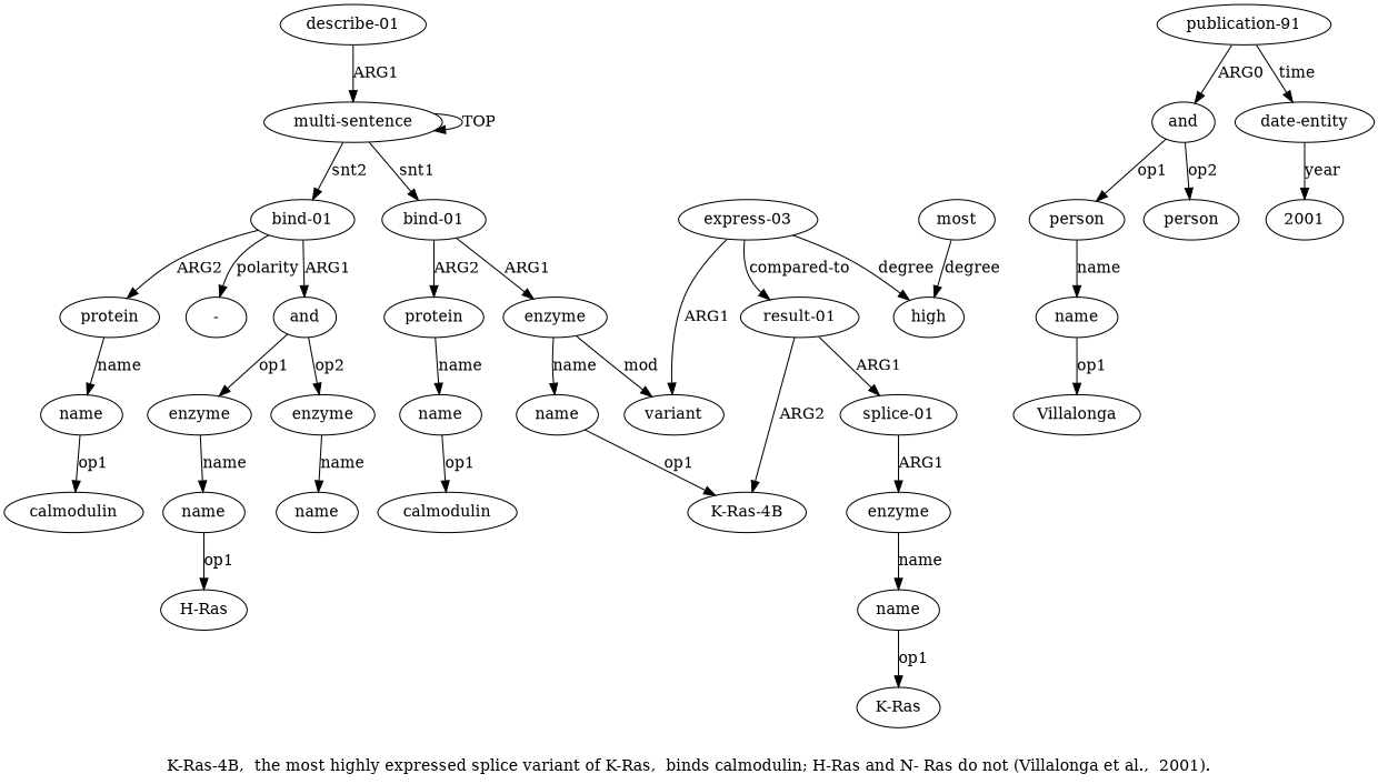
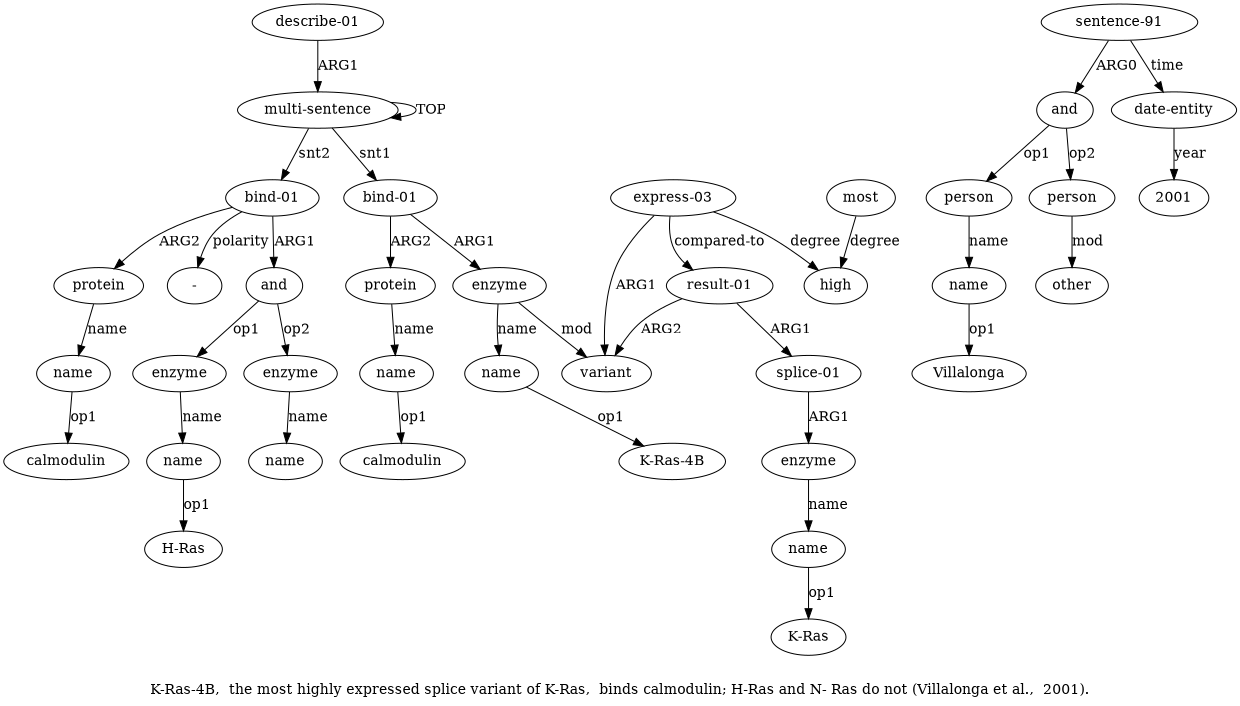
  digraph {
    label="K-Ras-4B,  the most highly expressed splice variant of K-Ras,  binds calmodulin; H-Ras and N- Ras do not (Villalonga et al.,  2001)."
    node [color=black gold_ind=-1 gold_label=name test_ind=-1 test_label=name]
    edge [color=black gold_label=op1 test_label=op1]
    n1 [gold_ind=20 gold_label=protein label=protein test_ind=20 test_label=protein]
    n2 [gold_ind=21 label=name test_ind=21]
    n3 [gold_label=calmodulin label=calmodulin test_label=calmodulin]
    n4 [gold_ind=22 gold_label="describe-01" label="describe-01" test_ind=22 test_label="describe-01"]
    n5 [gold_ind=0 gold_label="multi-sentence" label="multi-sentence" test_ind=0 test_label="multi-sentence"]
-   n6 [gold_ind=23 gold_label="publication-91" label="publication-91" test_ind=23 test_label="publication-91"]
+   n6 [gold_ind=23 gold_label="publication-91" label="sentence-91" test_ind=23 test_label="publication-91"]
    n7 [gold_ind=24 gold_label=and label=and test_ind=24 test_label=and]
    n8 [gold_ind=29 gold_label="date-entity" label="date-entity" test_ind=29 test_label="date-entity"]
    n9 [gold_ind=14 gold_label="bind-01" label="bind-01" test_ind=14 test_label="bind-01"]
    n10 [gold_ind=1 gold_label="bind-01" label="bind-01" test_ind=1 test_label="bind-01"]
    n11 [gold_ind=25 gold_label=person label=person test_ind=25 test_label=person]
    n12 [gold_ind=27 gold_label=person label=person test_ind=27 test_label=person]
    n13 [gold_label=2001 label=2001 test_label=2001]
    n14 [gold_label="-" label="-" test_label="-"]
    n15 [gold_ind=15 gold_label=and label=and test_ind=15 test_label=and]
    n16 [gold_ind=12 gold_label=protein label=protein test_ind=12 test_label=protein]
    n17 [gold_ind=2 gold_label=enzyme label=enzyme test_ind=2 test_label=enzyme]
    n18 [gold_ind=26 label=name test_ind=26]
+   n19 [gold_ind=28 gold_label=other label=other test_ind=28 test_label=other]
    n20 [gold_label=Villalonga label=Villalonga test_label=Villalonga]
    n21 [gold_label="K-Ras-4B" label="K-Ras-4B" test_label="K-Ras-4B"]
    n22 [gold_label="K-Ras" label="K-Ras" test_label="K-Ras"]
    n23 [gold_ind=16 gold_label=enzyme label=enzyme test_ind=16 test_label=enzyme]
    n24 [gold_ind=18 gold_label=enzyme label=enzyme test_ind=18 test_label=enzyme]
    n25 [gold_ind=17 label=name test_ind=17]
    n26 [gold_ind=19 label=name test_ind=19]
    n27 [gold_label="H-Ras" label="H-Ras" test_label="H-Ras"]
    n28 [gold_ind=11 label=name test_ind=11]
    n29 [gold_ind=10 gold_label=enzyme label=enzyme test_ind=10 test_label=enzyme]
    n30 [gold_ind=13 label=name test_ind=13]
    n31 [gold_label=calmodulin label=calmodulin test_label=calmodulin]
    n32 [gold_ind=3 label=name test_ind=3]
    n33 [gold_ind=4 gold_label=variant label=variant test_ind=4 test_label=variant]
    n34 [gold_ind=5 gold_label="express-03" label="express-03" test_ind=5 test_label="express-03"]
    n35 [gold_ind=6 gold_label=high label=high test_ind=6 test_label=high]
    n36 [gold_ind=8 gold_label="result-01" label="result-01" test_ind=8 test_label="result-01"]
    n37 [gold_ind=9 gold_label="splice-01" label="splice-01" test_ind=9 test_label="splice-01"]
    n38 [gold_ind=7 gold_label=most label=most test_ind=7 test_label=most]
    n1 -> n2 [gold_label=name label=name test_label=name]
    n2 -> n3 [label=op1]
    n4 -> n5 [gold_label=ARG1 label=ARG1 test_label=ARG1]
    n5 -> n5 [gold_label=TOP label=TOP test_label=TOP]
    n5 -> n9 [gold_label=snt2 label=snt2 test_label=snt2]
    n5 -> n10 [gold_label=snt1 label=snt1 test_label=snt1]
    n6 -> n7 [gold_label=ARG0 label=ARG0 test_label=ARG0]
    n6 -> n8 [gold_label=time label=time test_label=time]
    n7 -> n11 [label=op1]
    n7 -> n12 [gold_label=op2 label=op2 test_label=op2]
    n8 -> n13 [gold_label=year label=year test_label=year]
    n9 -> n1 [gold_label=ARG2 label=ARG2 test_label=ARG2]
    n9 -> n14 [gold_label=polarity label=polarity test_label=polarity]
    n9 -> n15 [gold_label=ARG1 label=ARG1 test_label=ARG1]
    n10 -> n16 [gold_label=ARG2 label=ARG2 test_label=ARG2]
    n10 -> n17 [gold_label=ARG1 label=ARG1 test_label=ARG1]
    n11 -> n18 [gold_label=name label=name test_label=name]
+   n12 -> n19 [gold_label=mod label=mod test_label=mod]
    n15 -> n23 [label=op1]
    n15 -> n24 [gold_label=op2 label=op2 test_label=op2]
    n16 -> n30 [gold_label=name label=name test_label=name]
    n17 -> n32 [gold_label=name label=name test_label=name]
    n17 -> n33 [gold_label=mod label=mod test_label=mod]
    n18 -> n20 [label=op1]
    n23 -> n25 [gold_label=name label=name test_label=name]
    n24 -> n26 [gold_label=name label=name test_label=name]
    n25 -> n27 [label=op1]
    n28 -> n22 [label=op1]
    n29 -> n28 [gold_label=name label=name test_label=name]
    n30 -> n31 [label=op1]
    n32 -> n21 [label=op1]
    n34 -> n33 [gold_label=ARG1 label=ARG1 test_label=ARG1]
    n34 -> n35 [gold_label=degree label=degree test_label=degree]
    n34 -> n36 [gold_label="compared-to" label="compared-to" test_label="compared-to"]
-   n36 -> n21 [gold_label=ARG2 label=ARG2 test_label=ARG2]
+   n36 -> n33 [gold_label=ARG2 label=ARG2 test_label=ARG2]
    n36 -> n37 [gold_label=ARG1 label=ARG1 test_label=ARG1]
    n37 -> n29 [gold_label=ARG1 label=ARG1 test_label=ARG1]
    n38 -> n35 [gold_label=degree label=degree test_label=degree]
  }
